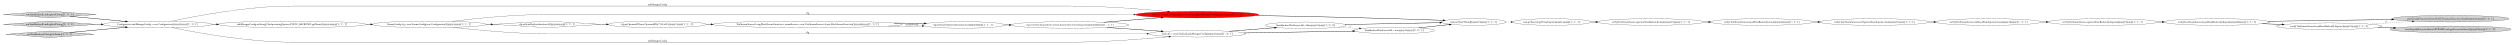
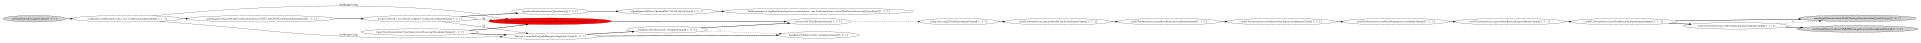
  digraph {
    fontname="EB Garamond"
    rankdir=LR
    node [fillcolor=white fontname="EB Garamond" shape=ellipse style=filled]
    edge [fontname="EB Garamond" style=bold]
    n1 [label="Configuration taskManagerConfig = new Configuration()@@@3@@@['1', '1', '1']"]
    n2 [fillcolor=red label="Task task = createTask(,shuffleEnvironment,cfg,taskManagerConfig)@@@12@@@['0', '1', '0']"]
    n3 [label="Task task = createTask(,cfg,taskManagerConfig)@@@11@@@['1', '0', '1']"]
    n4 [label="taskManagerConfig.setString(CheckpointingOptions.STATE_BACKEND,.getName())@@@4@@@['1', '1', '1']"]
    n5 [label="task.startTaskThread()@@@13@@@['1', '1', '1']"]
    n6 [label="StateBackendTestSource.fail = true@@@12@@@['0', '0', '1']"]
    n7 [label="StateBackendTestSource.fail = false@@@12@@@['1', '0', '0']"]
    n8 [label="StreamConfig cfg = new StreamConfig(new Configuration())@@@5@@@['1', '1', '1']"]
    n9 [label="task.getExecutingThread().join()@@@14@@@['1', '1', '1']"]
    n10 [fillcolor=lightgray label="assertEquals(ExecutionState.FINISHED,task.getExecutionState())@@@22@@@['0', '1', '0']"]
    n11 [label="verify(TestStreamSource.operatorStateBackend).close()@@@15@@@['1', '1', '1']"]
    n12 [label="verify(TestStreamSource.keyedStateBackend).close()@@@16@@@['1', '1', '1']"]
    n13 [label="verify(TestStreamSource.keyedStateBackend).dispose()@@@20@@@['1', '1', '1']"]
    n14 [fillcolor=lightgray label="assertEquals(ExecutionState.FAILED,task.getExecutionState())@@@21@@@['0', '0', '1']"]
    n15 [label="verify(TestStreamSource.keyedStateBackend).dispose()@@@21@@@['1', '1', '0']"]
    n16 [label="verify(TestStreamSource.rawKeyedStateInputs).close()@@@18@@@['1', '1', '1']"]
    n17 [label="verify(TestStreamSource.operatorStateBackend).dispose()@@@19@@@['1', '1', '1']"]
    n18 [label="cfg.setTimeCharacteristic(TimeCharacteristic.ProcessingTime)@@@10@@@['1', '1', '1']"]
    n19 [label="verify(TestStreamSource.rawOperatorStateInputs).close()@@@17@@@['1', '1', '1']"]
-   n20 [fillcolor=lightgray label="testStateBackendLoadingAndClosing['1', '0', '0']" shape=diamond]
-   n21 [label="cfg.setStreamOperator(streamSource)@@@9@@@['1', '1', '1']"]
    n22 [label="TestStreamSource<Long,MockSourceFunction> streamSource = new TestStreamSource<>(new MockSourceFunction())@@@8@@@['1', '1', '1']"]
-   n23 [label="cfg.setStateKeySerializer(mock())@@@6@@@['1', '1', '1']" shape=diamond]
+   n23 [label="cfg.setStateKeySerializer(mock())@@@6@@@['1', '1', '1']"]
    n24 [label="cfg.setOperatorID(new OperatorID(4711L,42L))@@@7@@@['1', '1', '1']"]
-   n25 [fillcolor=lightgray label="testStateBackendLoadingAndClosing['0', '1', '0']" shape=diamond]
-   n26 [fillcolor=lightgray label="testStateBackendClosingOnFailure['0', '0', '1']" shape=diamond]
+   n26 [fillcolor=lightgray label="testStateBackendClosingOnFailure['0', '0', '1']"]
    n1 -> n2 [label=taskManagerConfig style=solid]
    n1 -> n3 [label=taskManagerConfig style=solid]
    n1 -> n4
    n2 -> n5
    n3 -> n6
    n3 -> n7
    n4 -> n8
    n5 -> n9 [style=dashed]
-   n6 -> n5
    n7 -> n5
    n7 -> n6 [label=3 style=dashed]
    n8 -> n2 [label=cfg style=solid]
    n8 -> n3 [label=cfg style=solid]
    n8 -> n23
    n9 -> n11
    n11 -> n12
    n12 -> n19
    n13 -> n14
    n13 -> n15
    n15 -> n10
    n15 -> n14 [label=0 style=dashed]
    n16 -> n17
    n17 -> n13
    n18 -> n2
    n18 -> n3
    n19 -> n16
-   n20 -> n1
-   n21 -> n18
-   n22 -> n21 [label=streamSource style=solid]
-   n22 -> n21
    n23 -> n24
    n24 -> n22
-   n25 -> n1
    n26 -> n1
  }
